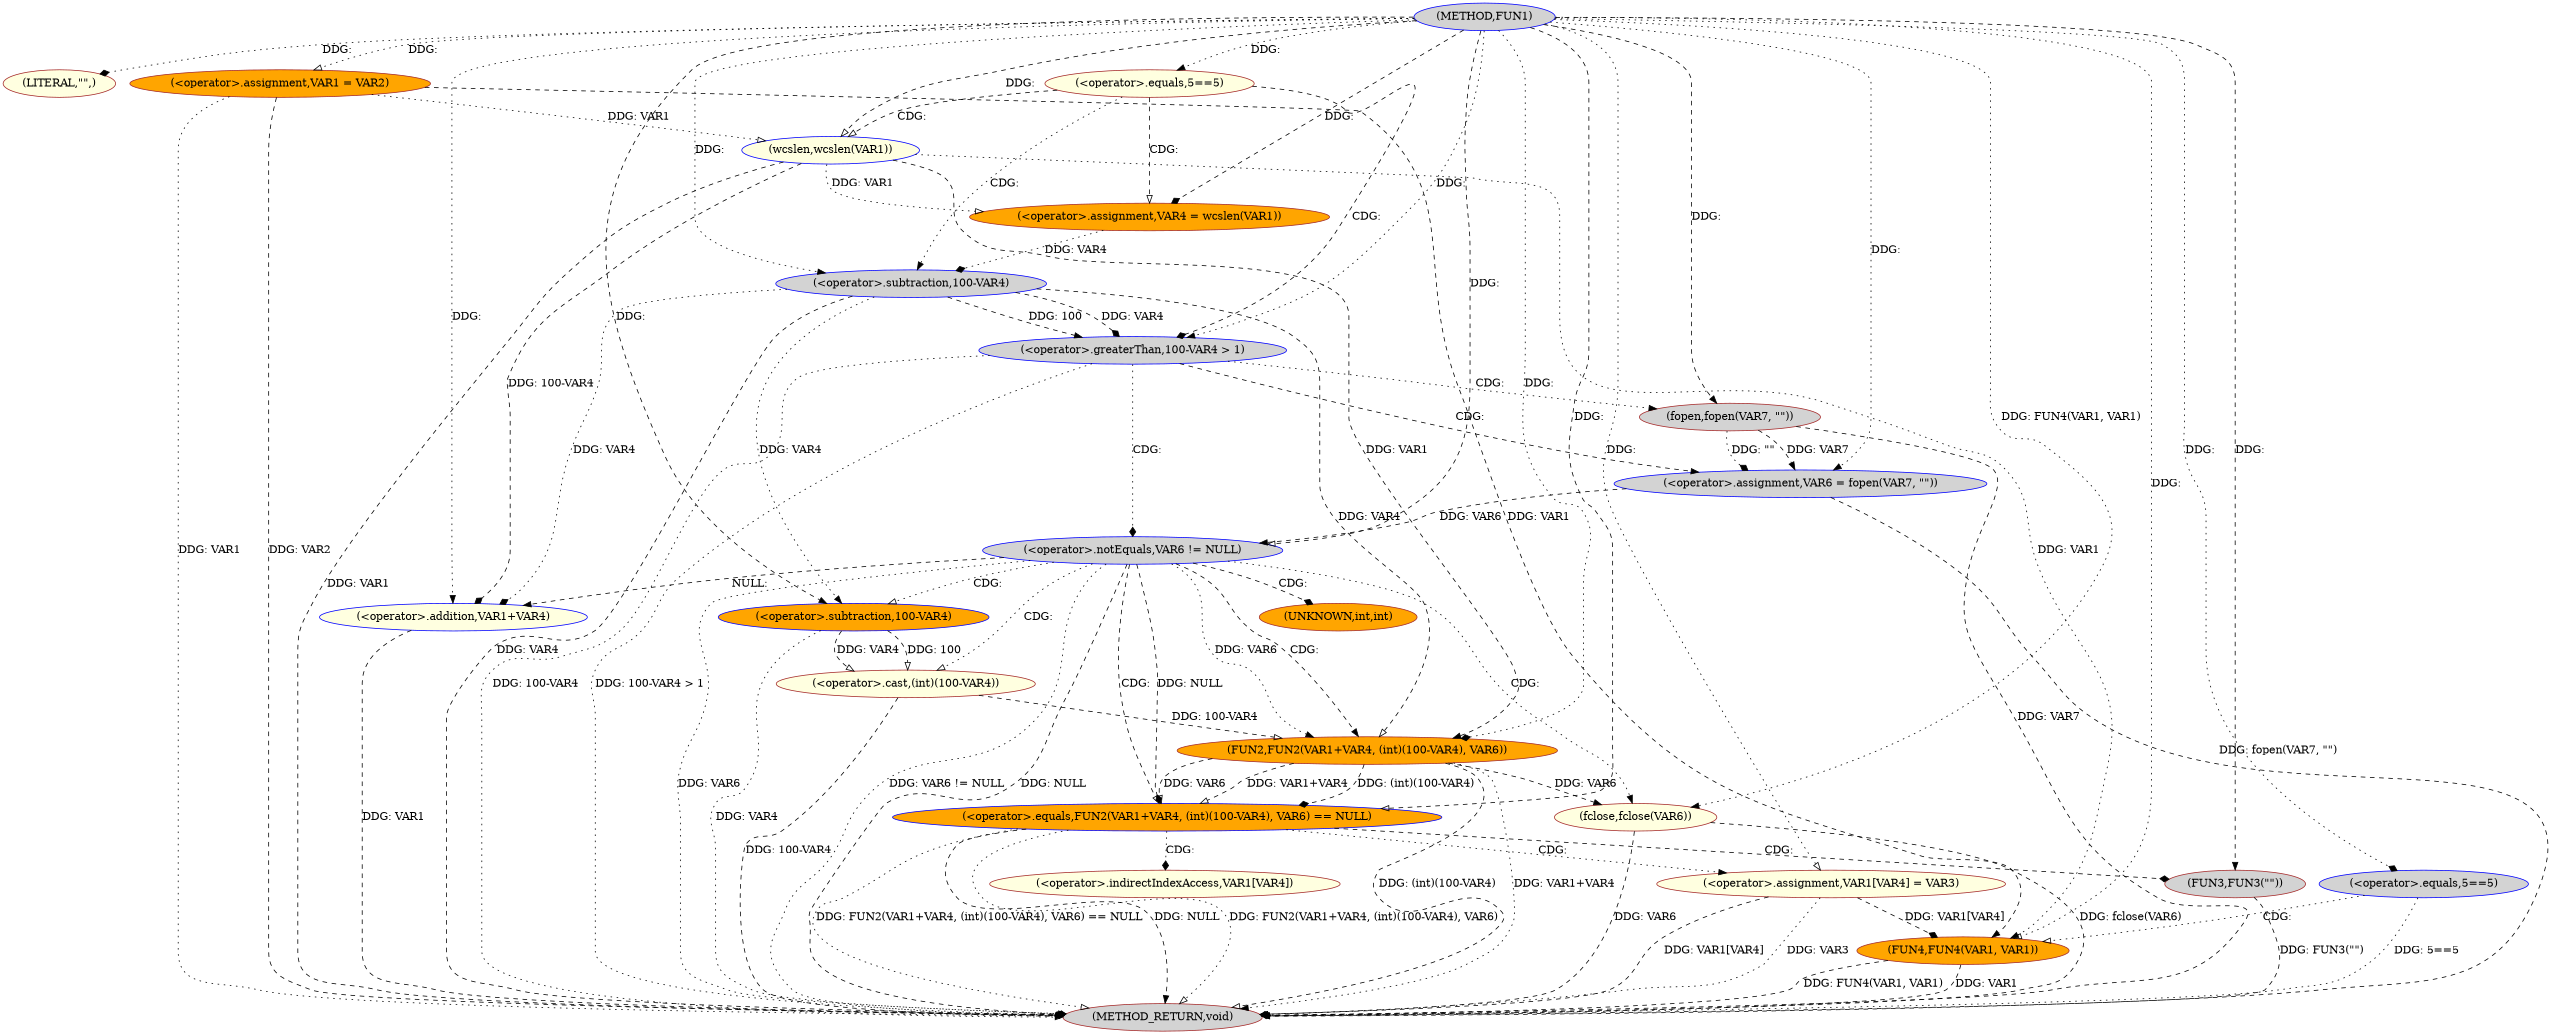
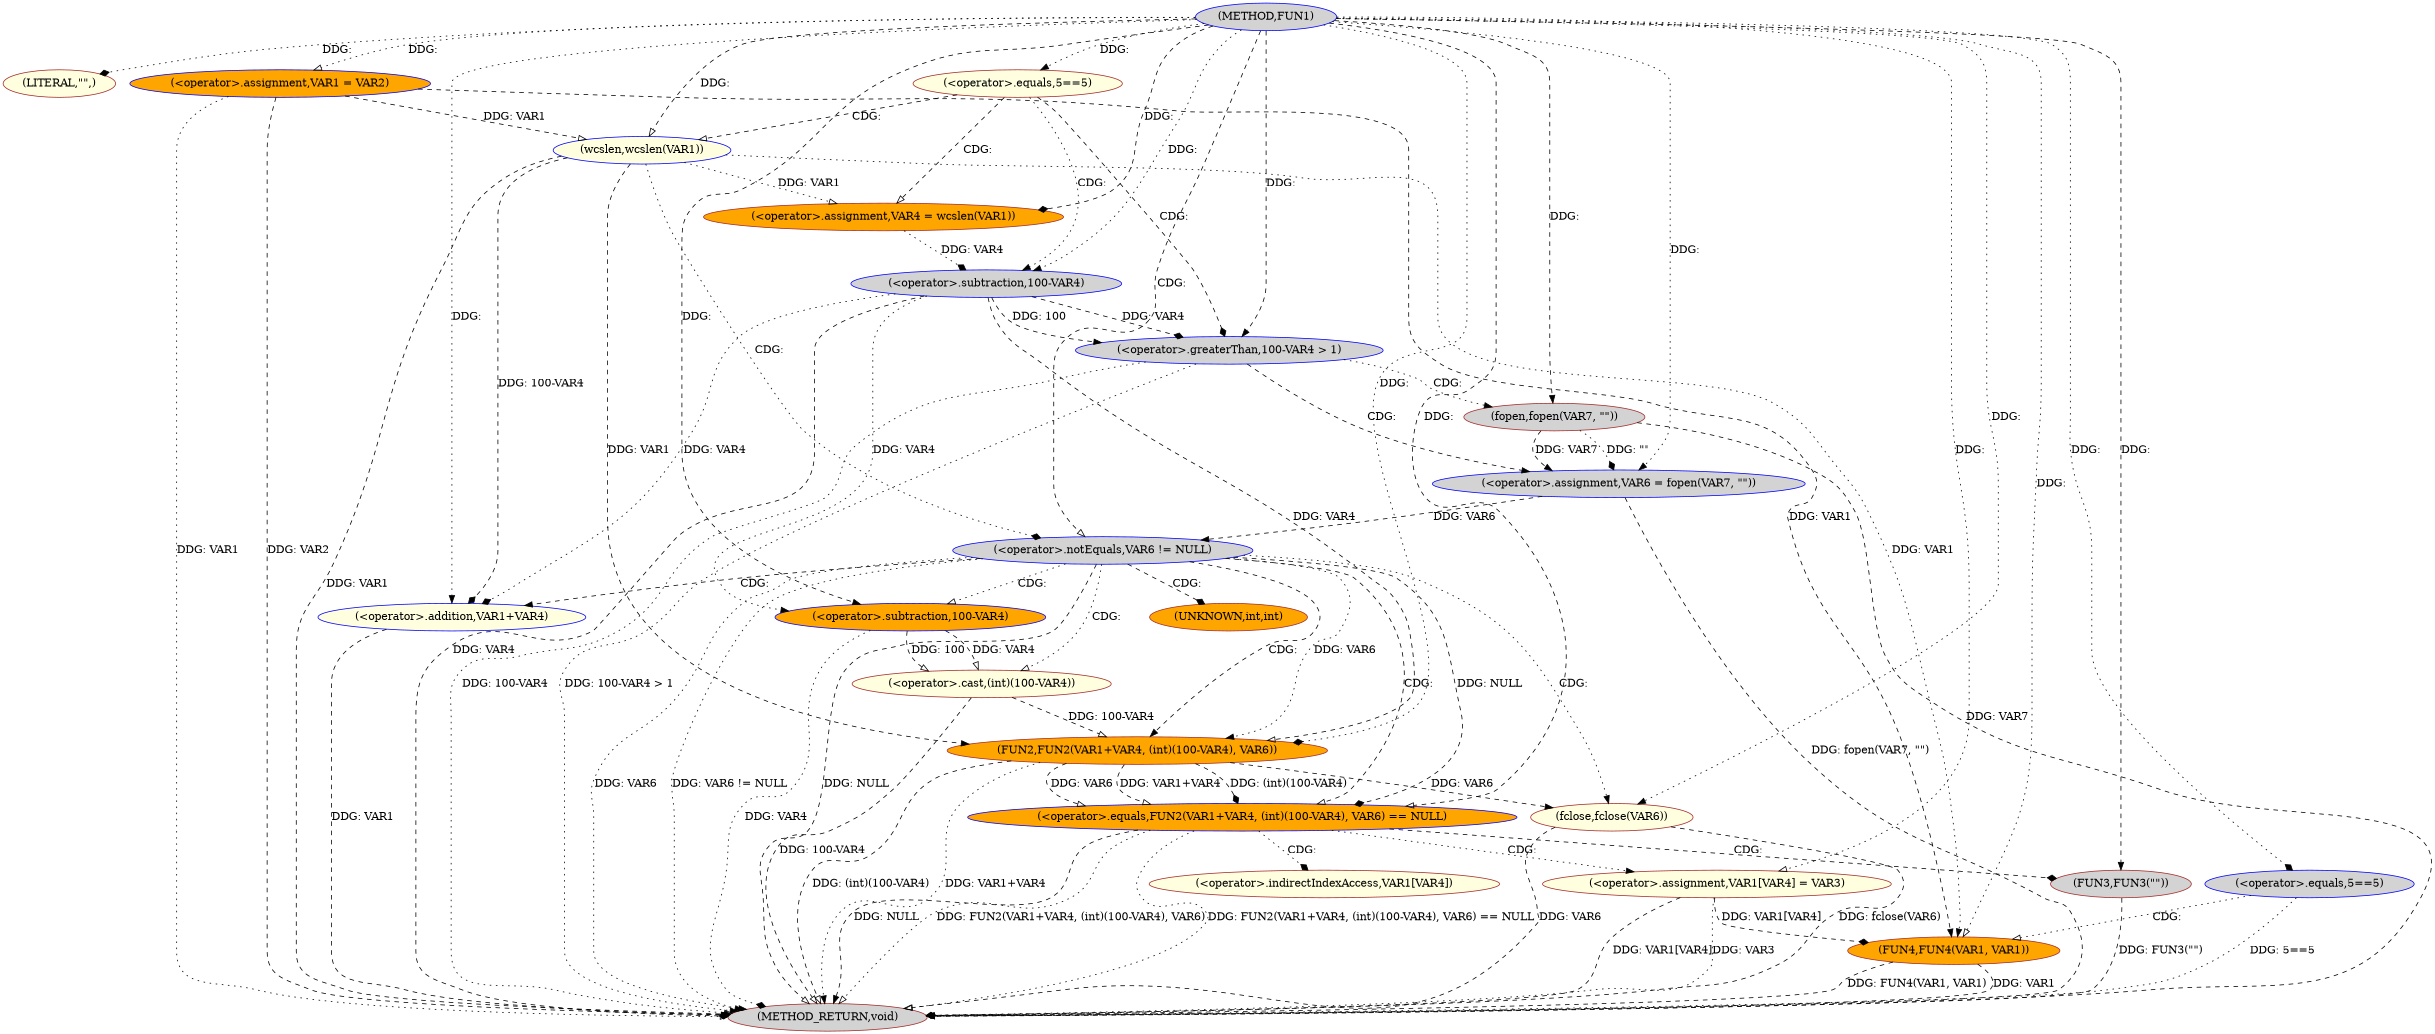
  digraph {
    node [color=brown fillcolor=lightgrey style=filled]
    edge [arrowhead=normal style=dashed]
    n1 [color=blue label="(METHOD,FUN1)"]
    n2 [fillcolor=lightyellow label="(LITERAL,\"\",)"]
-   n3 [fillcolor=orange label="(<operator>.assignment,VAR1 = VAR2)"]
+   n3 [color=blue fillcolor=orange label="(<operator>.assignment,VAR1 = VAR2)"]
    n4 [fillcolor=lightyellow label="(<operator>.equals,5==5)"]
    n5 [fillcolor=orange label="(<operator>.assignment,VAR4 = wcslen(VAR1))"]
    n6 [color=blue fillcolor=lightyellow label="(wcslen,wcslen(VAR1))"]
    n7 [color=blue label="(<operator>.greaterThan,100-VAR4 > 1)"]
    n8 [color=blue label="(<operator>.subtraction,100-VAR4)"]
    n9 [color=blue label="(<operator>.assignment,VAR6 = fopen(VAR7, \"\"))"]
    n10 [label="(fopen,fopen(VAR7, \"\"))"]
    n11 [color=blue label="(<operator>.notEquals,VAR6 != NULL)"]
    n12 [color=blue fillcolor=orange label="(<operator>.equals,FUN2(VAR1+VAR4, (int)(100-VAR4), VAR6) == NULL)"]
    n13 [fillcolor=orange label="(FUN2,FUN2(VAR1+VAR4, (int)(100-VAR4), VAR6))"]
    n14 [color=blue fillcolor=lightyellow label="(<operator>.addition,VAR1+VAR4)"]
    n15 [color=blue fillcolor=orange label="(<operator>.subtraction,100-VAR4)"]
    n16 [label="(FUN3,FUN3(\"\"))"]
    n17 [fillcolor=lightyellow label="(<operator>.assignment,VAR1[VAR4] = VAR3)"]
    n18 [fillcolor=lightyellow label="(fclose,fclose(VAR6))"]
    n19 [color=blue label="(<operator>.equals,5==5)"]
    n20 [fillcolor=orange label="(FUN4,FUN4(VAR1, VAR1))"]
    n21 [label="(METHOD_RETURN,void)"]
    n22 [fillcolor=lightyellow label="(<operator>.cast,(int)(100-VAR4))"]
    n23 [fillcolor=orange label="(UNKNOWN,int,int)"]
    n24 [fillcolor=lightyellow label="(<operator>.indirectIndexAccess,VAR1[VAR4])"]
    n1 -> n2 [arrowhead=diamond label="DDG: " style=dotted]
    n1 -> n3 [arrowhead=onormal label="DDG: " style=dotted]
    n1 -> n4 [label="DDG: " style=dotted]
    n1 -> n5 [arrowhead=diamond label="DDG: "]
    n1 -> n6 [arrowhead=onormal label="DDG: "]
-   n1 -> n7 [label="DDG: " style=dotted]
+   n1 -> n7 [label="DDG: "]
    n1 -> n8 [label="DDG: " style=dotted]
    n1 -> n9 [label="DDG: " style=dotted]
    n1 -> n10 [label="DDG: "]
-   n1 -> n11 [arrowhead=onormal label="DDG: "]
+   n1 -> n11 [arrowhead=onormal label="CDG: "]
    n1 -> n12 [arrowhead=onormal label="DDG: "]
    n1 -> n13 [arrowhead=diamond label="DDG: " style=dotted]
    n1 -> n14 [label="DDG: " style=dotted]
    n1 -> n15 [label="DDG: "]
    n1 -> n16 [label="DDG: "]
    n1 -> n17 [arrowhead=onormal label="DDG: " style=dotted]
-   n1 -> n18 [label="DDG: FUN4(VAR1, VAR1)" style=dotted]
+   n1 -> n18 [label="DDG: " style=dotted]
    n1 -> n19 [arrowhead=diamond label="DDG: " style=dotted]
    n1 -> n20 [arrowhead=onormal label="DDG: " style=dotted]
-   n3 -> n6 [arrowhead=onormal label="DDG: VAR1" style=dotted]
+   n3 -> n6 [arrowhead=onormal label="DDG: VAR1"]
    n3 -> n20 [label="DDG: VAR1"]
    n3 -> n21 [arrowhead=onormal label="DDG: VAR1" style=dotted]
    n3 -> n21 [arrowhead=onormal label="DDG: VAR2"]
    n4 -> n5 [arrowhead=onormal label="CDG: "]
    n4 -> n6 [arrowhead=onormal label="CDG: "]
    n4 -> n7 [arrowhead=diamond label="CDG: "]
    n4 -> n8 [label="CDG: " style=dotted]
    n5 -> n8 [arrowhead=diamond label="DDG: VAR4" style=dotted]
    n6 -> n5 [arrowhead=onormal label="DDG: VAR1" style=dotted]
    n6 -> n13 [label="DDG: VAR1"]
    n6 -> n14 [arrowhead=diamond label="DDG: 100-VAR4"]
    n6 -> n20 [label="DDG: VAR1" style=dotted]
    n6 -> n21 [arrowhead=diamond label="DDG: VAR1"]
    n7 -> n9 [label="CDG: "]
    n7 -> n10 [label="CDG: " style=dotted]
-   n7 -> n11 [arrowhead=diamond label="CDG: " style=dotted]
+   n6 -> n11 [arrowhead=diamond label="CDG: " style=dotted]
    n7 -> n21 [arrowhead=onormal label="DDG: 100-VAR4" style=dotted]
    n7 -> n21 [label="DDG: 100-VAR4 > 1" style=dotted]
    n8 -> n7 [label="DDG: 100"]
    n8 -> n7 [arrowhead=diamond label="DDG: VAR4"]
    n8 -> n13 [arrowhead=onormal label="DDG: VAR4"]
    n8 -> n14 [arrowhead=diamond label="DDG: VAR4" style=dotted]
    n8 -> n15 [label="DDG: VAR4" style=dotted]
    n8 -> n21 [arrowhead=diamond label="DDG: VAR4"]
    n9 -> n11 [label="DDG: VAR6"]
    n9 -> n21 [label="DDG: fopen(VAR7, \"\")"]
    n10 -> n9 [label="DDG: VAR7"]
    n10 -> n9 [arrowhead=diamond label="DDG: \"\"" style=dotted]
    n10 -> n21 [arrowhead=onormal label="DDG: VAR7"]
    n11 -> n12 [arrowhead=diamond label="DDG: NULL"]
    n11 -> n12 [arrowhead=onormal label="CDG: "]
    n11 -> n13 [label="DDG: VAR6" style=dotted]
    n11 -> n13 [label="CDG: "]
-   n11 -> n14 [label="NULL: "]
+   n11 -> n14 [label="CDG: "]
    n11 -> n15 [arrowhead=onormal label="CDG: " style=dotted]
    n11 -> n18 [label="CDG: " style=dotted]
    n11 -> n21 [label="DDG: VAR6" style=dotted]
    n11 -> n21 [label="DDG: VAR6 != NULL" style=dotted]
    n11 -> n21 [arrowhead=onormal label="DDG: NULL"]
    n11 -> n22 [arrowhead=onormal label="CDG: " style=dotted]
    n11 -> n23 [arrowhead=diamond label="CDG: "]
    n12 -> n16 [arrowhead=diamond label="CDG: "]
    n12 -> n17 [label="CDG: " style=dotted]
    n12 -> n21 [label="DDG: NULL"]
    n12 -> n21 [arrowhead=onormal label="DDG: FUN2(VAR1+VAR4, (int)(100-VAR4), VAR6)" style=dotted]
    n12 -> n21 [arrowhead=onormal label="DDG: FUN2(VAR1+VAR4, (int)(100-VAR4), VAR6) == NULL" style=dotted]
    n12 -> n24 [arrowhead=diamond label="CDG: " style=dotted]
    n13 -> n12 [arrowhead=onormal label="DDG: VAR1+VAR4"]
    n13 -> n12 [arrowhead=diamond label="DDG: (int)(100-VAR4)"]
    n13 -> n12 [arrowhead=onormal label="DDG: VAR6"]
    n13 -> n18 [label="DDG: VAR6"]
    n13 -> n21 [arrowhead=onormal label="DDG: (int)(100-VAR4)"]
    n13 -> n21 [label="DDG: VAR1+VAR4" style=dotted]
    n14 -> n21 [label="DDG: VAR1"]
    n15 -> n21 [arrowhead=diamond label="DDG: VAR4" style=dotted]
    n15 -> n22 [arrowhead=onormal label="DDG: 100"]
    n15 -> n22 [arrowhead=onormal label="DDG: VAR4"]
    n16 -> n21 [arrowhead=onormal label="DDG: FUN3(\"\")"]
    n17 -> n20 [arrowhead=diamond label="DDG: VAR1[VAR4]"]
    n17 -> n21 [label="DDG: VAR1[VAR4]"]
    n17 -> n21 [arrowhead=diamond label="DDG: VAR3" style=dotted]
    n18 -> n21 [arrowhead=diamond label="DDG: fclose(VAR6)"]
    n18 -> n21 [arrowhead=onormal label="DDG: VAR6"]
    n19 -> n20 [arrowhead=onormal label="CDG: " style=dotted]
    n19 -> n21 [arrowhead=onormal label="DDG: 5==5" style=dotted]
    n20 -> n21 [label="DDG: VAR1"]
    n20 -> n21 [arrowhead=onormal label="DDG: FUN4(VAR1, VAR1)"]
    n22 -> n13 [arrowhead=onormal label="DDG: 100-VAR4"]
    n22 -> n21 [arrowhead=onormal label="DDG: 100-VAR4"]
  }
